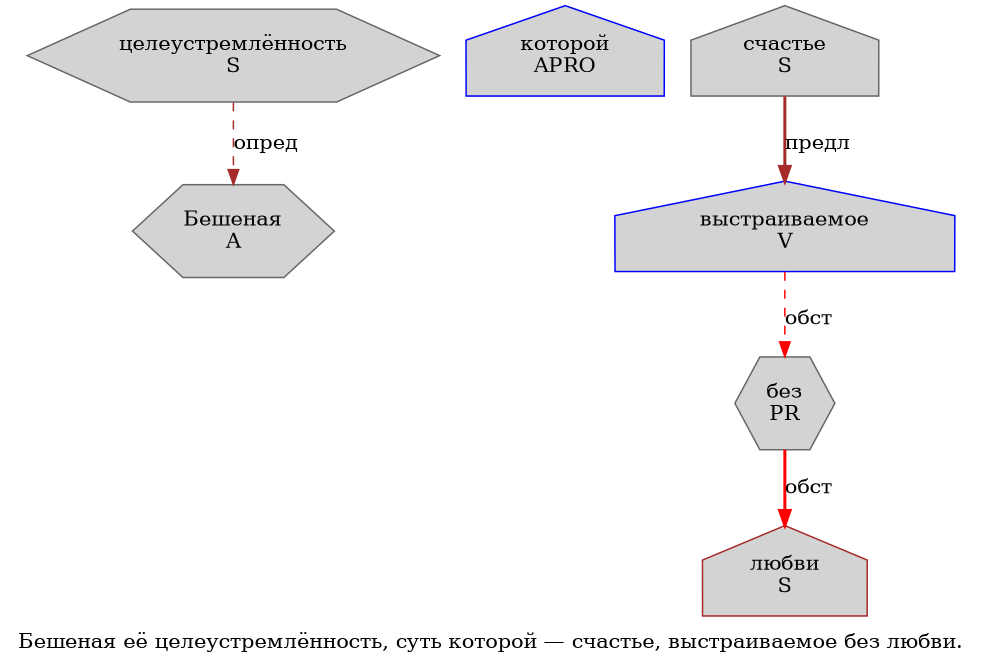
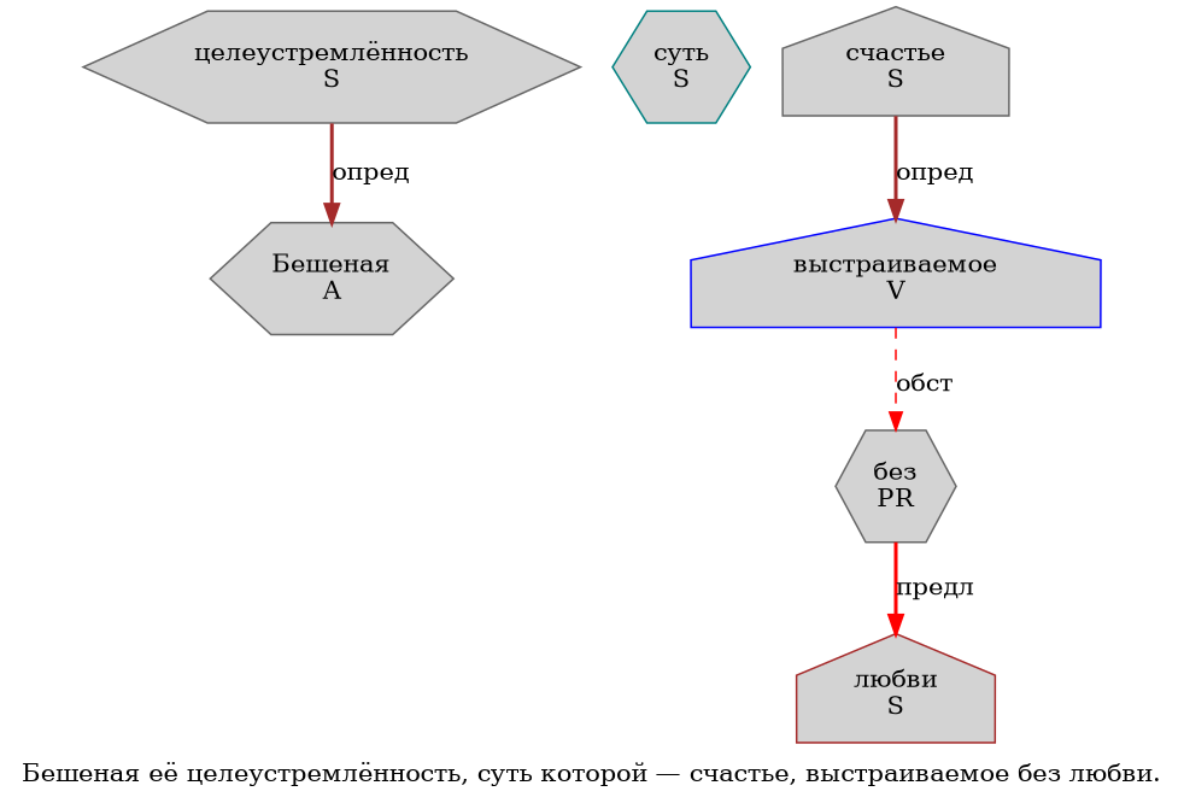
  digraph {
    label="Бешеная её целеустремлённость, суть которой — счастье, выстраиваемое без любви."
    node [color=gray40 fillcolor=lightgray penwidth=1 shape=hexagon style=filled]
    edge [color=brown style=dashed]
    n1 [label="Бешеная\nA"]
    n2 [label="целеустремлённость\nS"]
-   n4 [color=blue label="которой\nAPRO" shape=house]
+   n3 [color=teal label="суть\nS"]
    n5 [label="счастье\nS" shape=house]
    n6 [color=blue label="выстраиваемое\nV" shape=house]
    n7 [label="без\nPR"]
    n8 [color=brown label="любви\nS" shape=house]
-   n2 -> n1 [label="опред"]
-   n5 -> n6 [label="предл" style=bold]
+   n2 -> n1 [label="опред" style=bold]
+   n5 -> n6 [label="опред" style=bold]
    n6 -> n7 [color=red label="обст"]
-   n7 -> n8 [color=red label="обст" style=bold]
+   n7 -> n8 [color=red label="предл" style=bold]
  }
